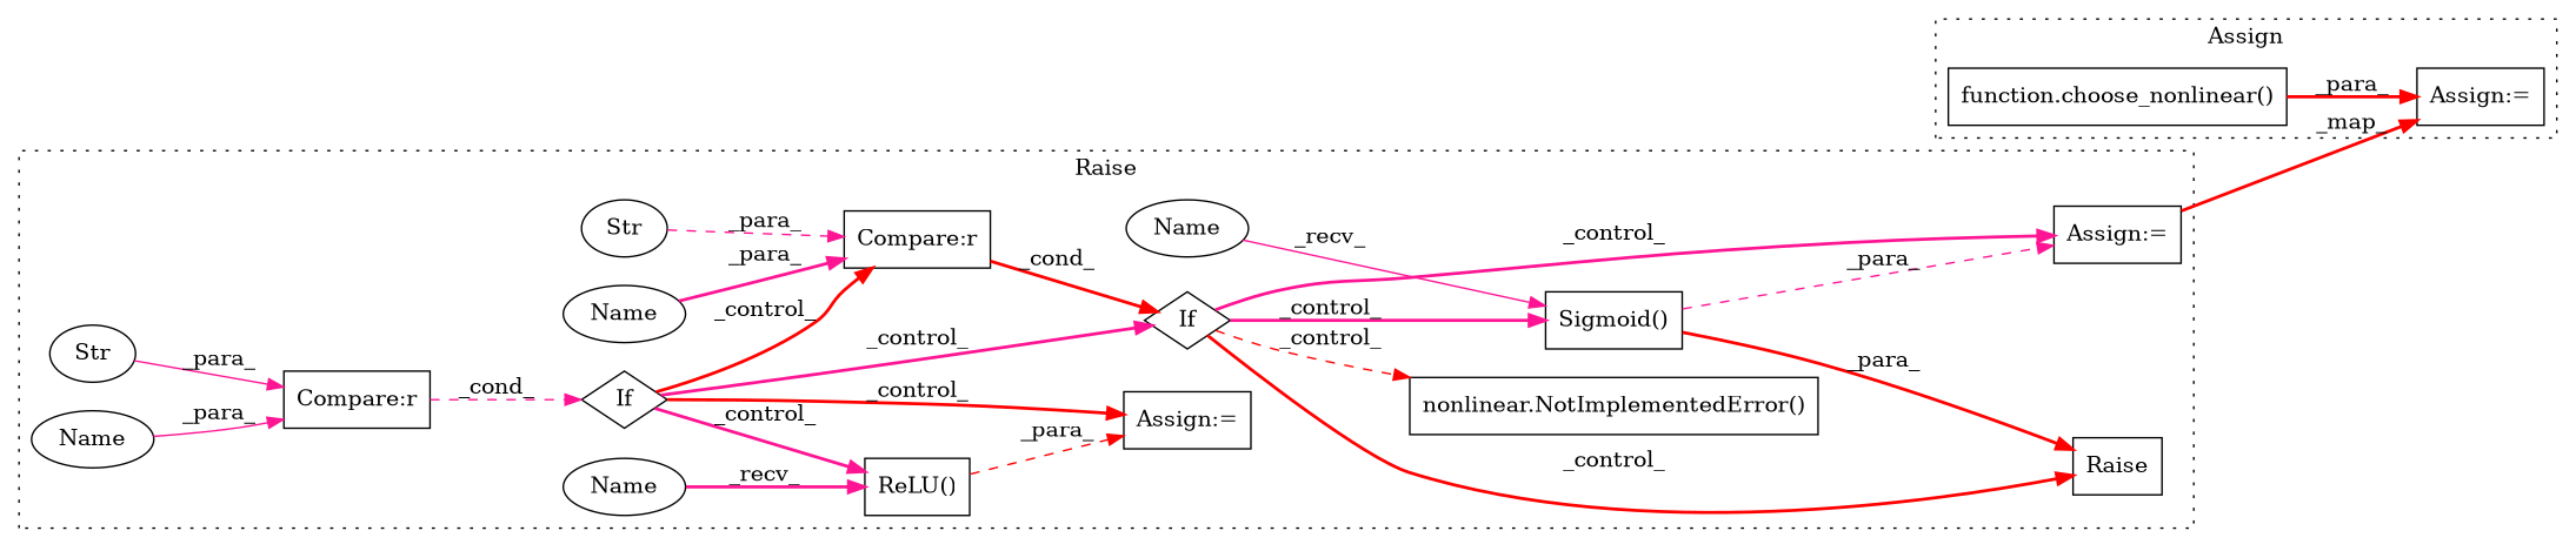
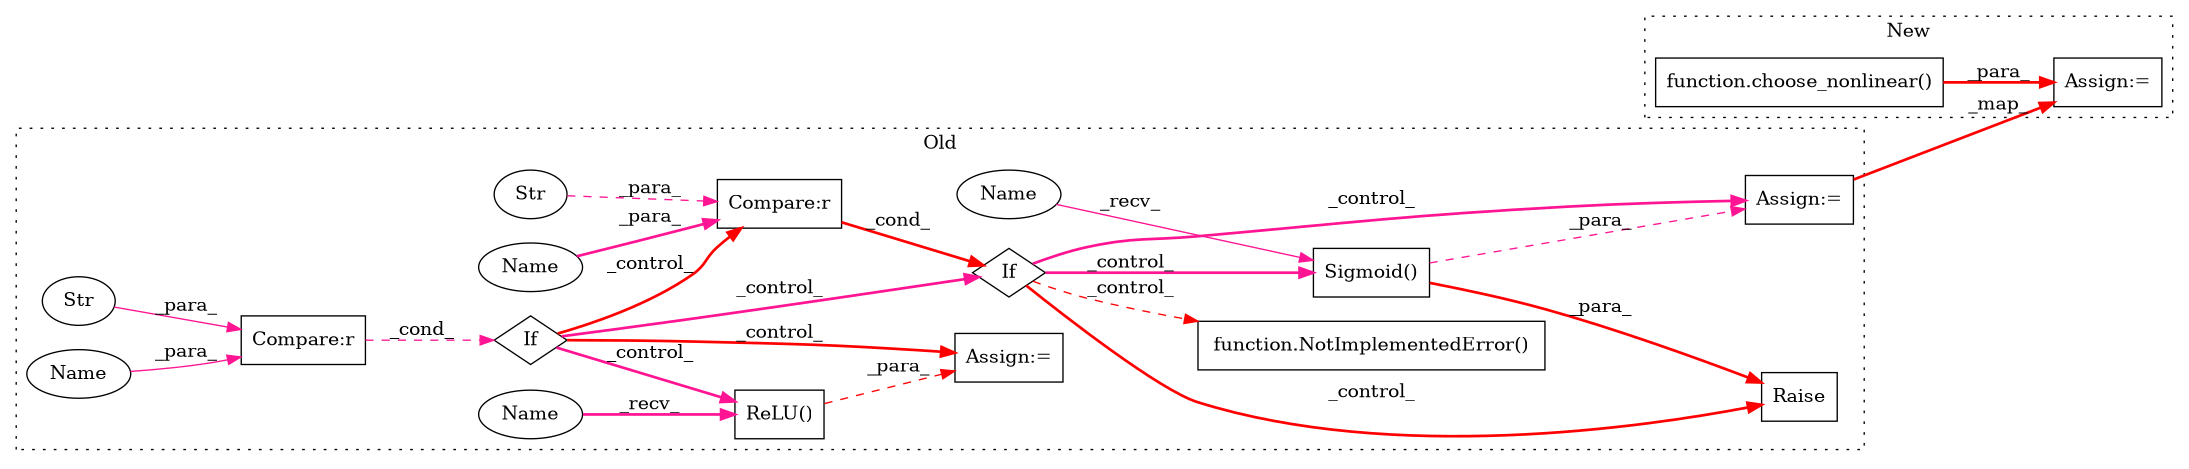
  digraph {
    rankdir=LR
    node [a=75 l=9 s=16042 shape=box]
    edge [color=deeppink style=bold]
    n1 [a=96 l="3,14" label=If s="16039,16061" shape=diamond]
    n2 [a=68 l=3 label="Assign:=" s=16165]
    n3 [a=40 l=19 label="Compare:r"]
    n4 [a=66 l=6 label=Str s=16055 shape=ellipse]
    n5 [a=91 l=6 label=Raise s=16207]
    n6 [a=68 l=3 label="Assign:=" s=16089]
-   n7 [l=21 label="nonlinear.NotImplementedError()" s=16213]
+   n7 [l=21 label="function.NotImplementedError()" s=16213]
    n8 [a=96 l="0,14" label=If s="16115,16137" shape=diamond]
    n9 [a=40 l=22 label="Compare:r" s=16115]
    n10 [a=66 label=Str s=16128 shape=ellipse]
    n11 [l=12 label="Sigmoid()" s=16168]
    n12 [label="ReLU()" s=16092]
    n13 [a=87 label=Name s=16115 shape=ellipse]
    n14 [a=87 label=Name shape=ellipse]
    n15 [a=87 l=2 label=Name s=16168 shape=ellipse]
    n16 [a=87 l=2 label=Name s=16092 shape=ellipse]
    n17 [l="17,1" label="function.choose_nonlinear()" s="15830,15856"]
    n18 [a=68 l=3 label="Assign:=" s=15827]
    subgraph cluster_1 {
-     label=Raise
+     label=Old
      style=dotted
      n1
      n2
      n3
      n4
      n5
      n6
      n7
      n8
      n9
      n10
      n11
      n12
      n13
      n14
      n15
      n16
    }
    subgraph cluster_2 {
-     label=Assign
+     label=New
      style=dotted
      n17
      n18
    }
    n1 -> n6 [color=red label=_control_]
    n1 -> n8 [label=_control_]
    n1 -> n9 [color=red label=_control_]
    n1 -> n12 [label=_control_]
    n2 -> n18 [color=red label=_map_]
    n3 -> n1 [label=_cond_ style=dashed]
    n4 -> n3 [label=_para_ style=solid]
    n8 -> n2 [label=_control_]
    n8 -> n5 [color=red label=_control_]
    n8 -> n7 [color=red label=_control_ style=dashed]
    n8 -> n11 [label=_control_]
    n9 -> n8 [color=red label=_cond_]
    n10 -> n9 [label=_para_ style=dashed]
    n11 -> n2 [label=_para_ style=dashed]
    n11 -> n5 [color=red label=_para_]
    n12 -> n6 [color=red label=_para_ style=dashed]
    n13 -> n9 [label=_para_]
    n14 -> n3 [label=_para_ style=solid]
    n15 -> n11 [label=_recv_ style=solid]
    n16 -> n12 [label=_recv_]
    n17 -> n18 [color=red label=_para_]
  }
